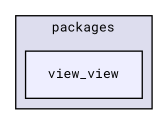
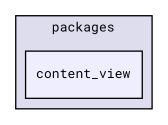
  digraph {
    compound=true
    fontname="Roboto Mono"
-   n1 [fillcolor="#eeeeff" fontname="Roboto Mono" fontsize=10 label=view_view pencolor=black shape=box style=filled]
+   n1 [fillcolor="#eeeeff" fontname="Roboto Mono" fontsize=10 label=content_view pencolor=black shape=box style=filled]
    subgraph cluster_1 {
      bgcolor="#ddddee"
      fontsize=10
      label=packages
      pencolor=black
      n1
    }
  }
